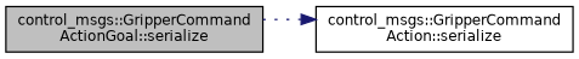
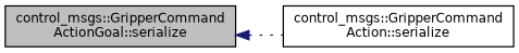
  digraph {
    rankdir=LR
    node [color=black fontname=Helvetica fontsize=10 shape=record style=filled]
    n1 [fillcolor=grey75 fontcolor=black height=0.2 label="control_msgs::GripperCommand\lActionGoal::serialize" width=0.4]
    n2 [fillcolor=white height=0.2 label="control_msgs::GripperCommand\lAction::serialize" width=0.4]
-   n2 -> n1 [color=midnightblue dir=back fontname=Helvetica fontsize=10 labelfontname=Helvetica labelfontsize=10 style=dotted]
+   n1 -> n2 [color=midnightblue dir=back fontname=Helvetica fontsize=10 labelfontname=Helvetica labelfontsize=10 style=dotted]
  }
